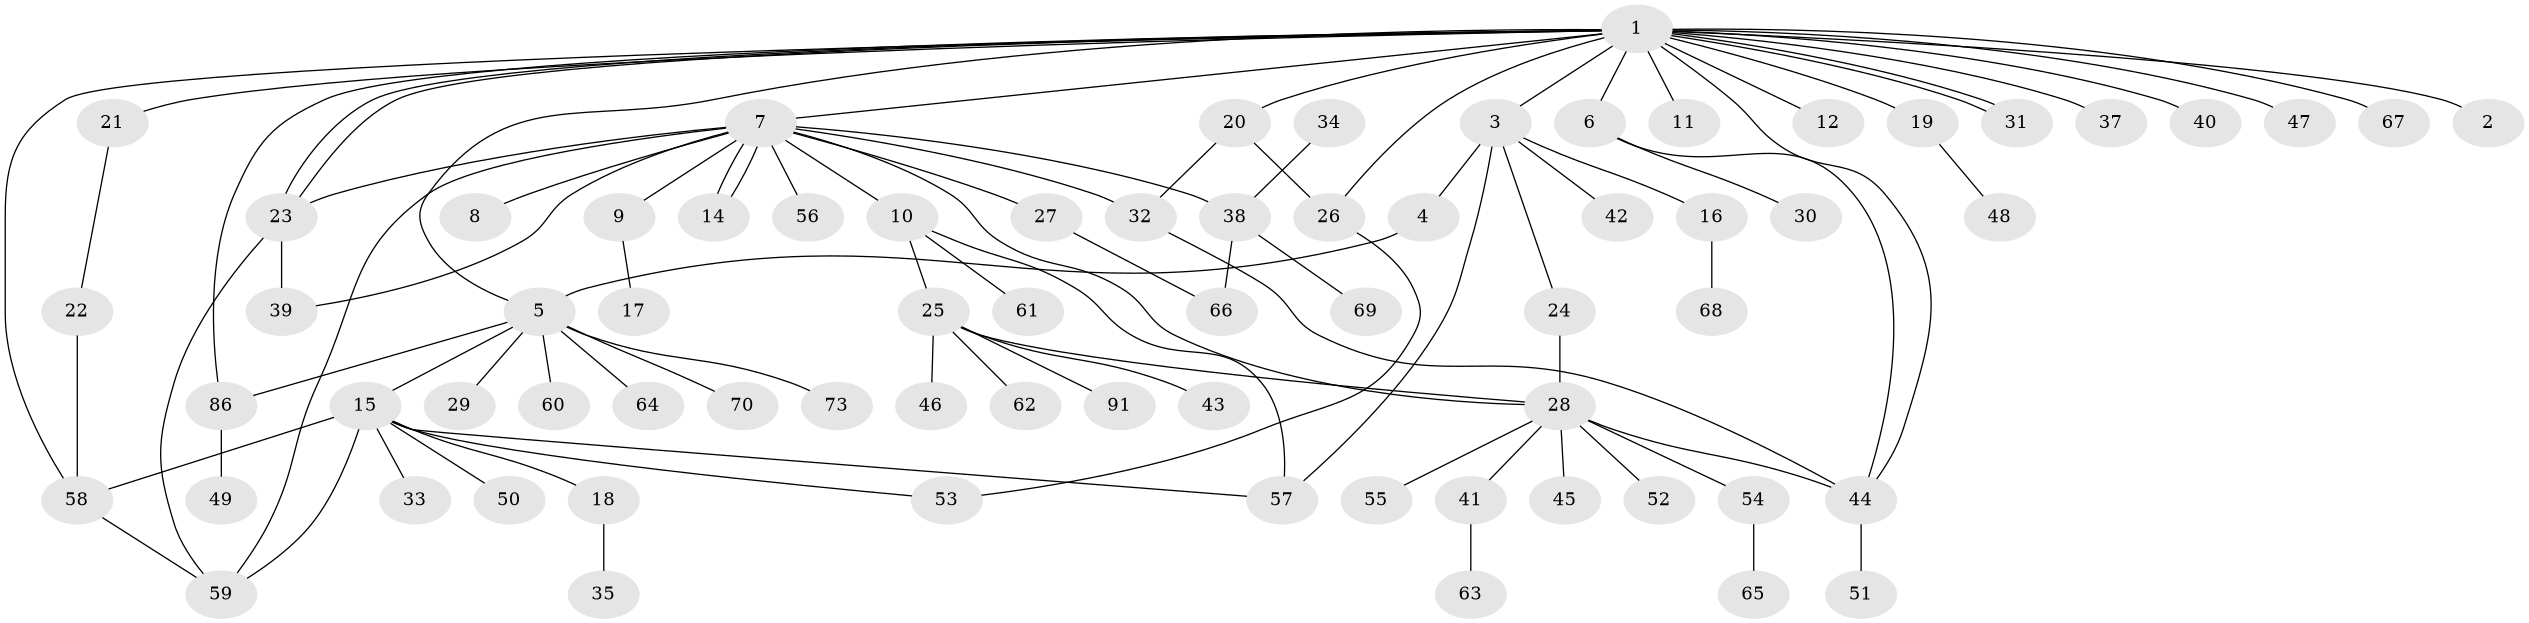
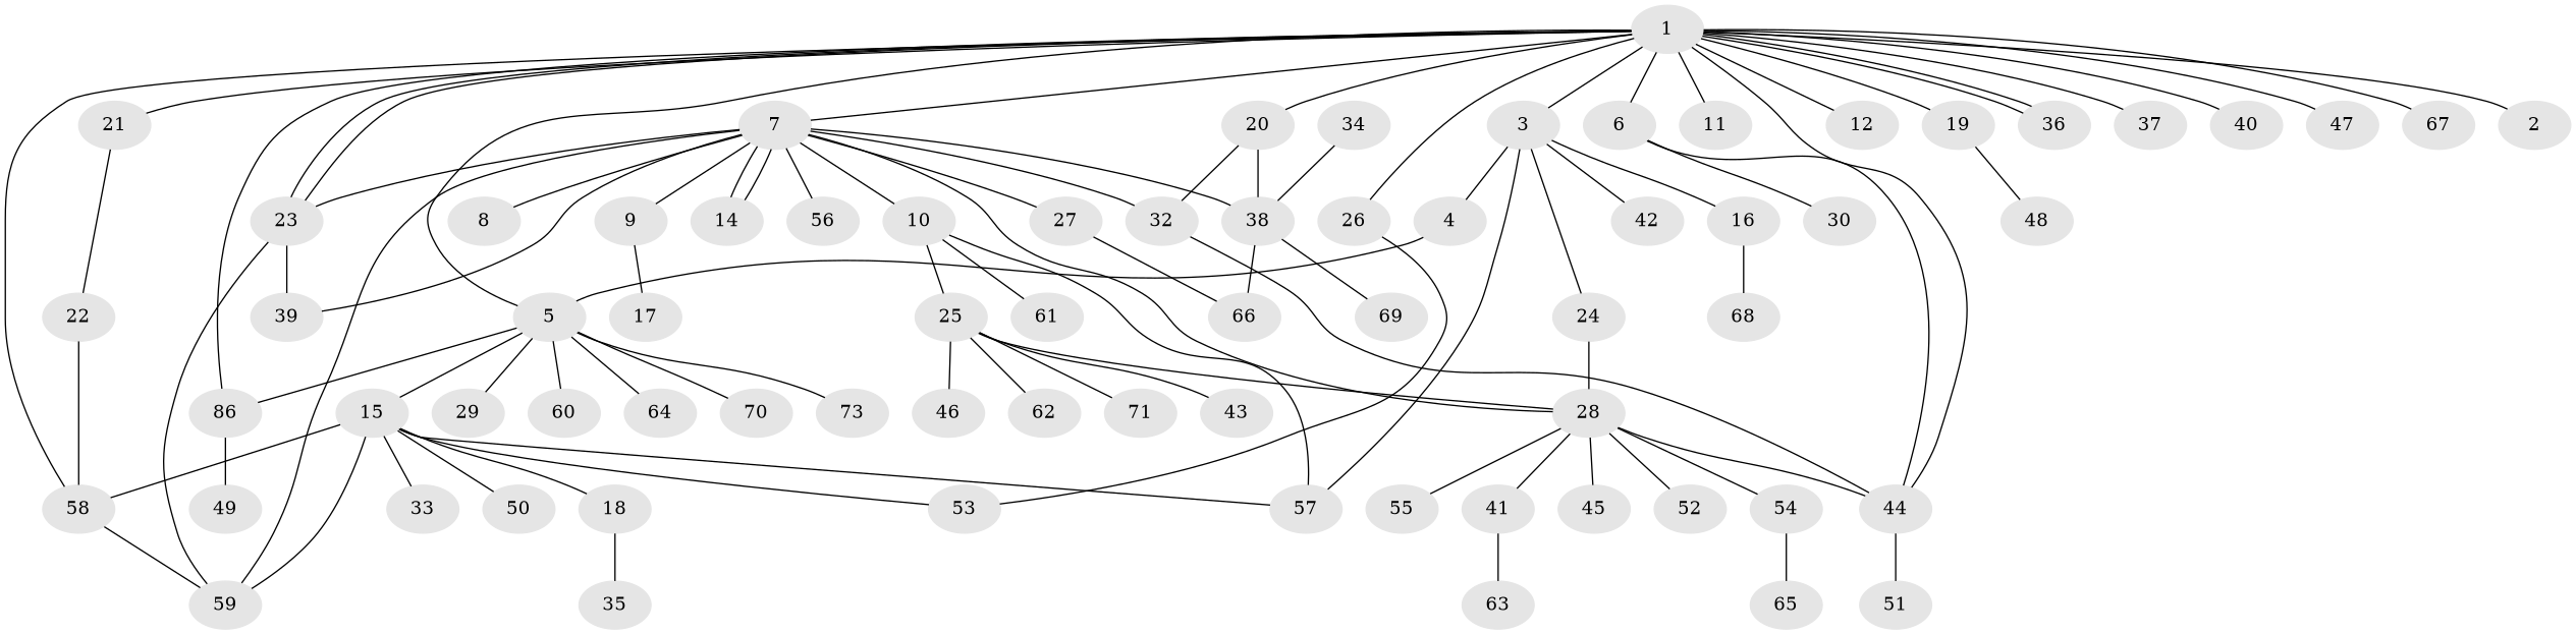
  graph {
    node [color=gray90 style=filled]
    1
    2
    3
    5
    6
    7
    11
    12
    19
    20
    21
    23
    26
-   31
+   31 [label=36]
    n15 [label=86]
    37
    40
    44
    47
    58
    67
    4
    16
    24
    42
    57
    n27 [label=73]
    15
    29
    60
    64
    70
    30
    8
    9
    10
    14
    27
    28
    32
    38
    39
    56
    59
    48
    22
    53
    49
    51
    68
    18
    33
    50
    34
    17
    25
    61
    66
    41
    45
    52
    54
    55
    69
    43
    46
    62
-   71 [label=91]
+   71
    35
    63
    65
    1 -- 2
    1 -- 3
    1 -- 5
    1 -- 6
    1 -- 7
    1 -- 11
    1 -- 12
    1 -- 19
    1 -- 20
    1 -- 21
    1 -- 23
    1 -- 23
    1 -- 26
    1 -- 31
    1 -- 31
    1 -- n15
    1 -- 37
    1 -- 40
    1 -- 44
    1 -- 47
    1 -- 58
    1 -- 67
    3 -- 4
    3 -- 16
    3 -- 24
    3 -- 42
    3 -- 57
    5 -- n15
    5 -- n27
    5 -- 15
    5 -- 29
    5 -- 60
    5 -- 64
    5 -- 70
    6 -- 44
    6 -- 30
    7 -- 23
    7 -- 8
    7 -- 9
    7 -- 10
    7 -- 14
    7 -- 14
    7 -- 27
    7 -- 28
    7 -- 32
    7 -- 38
    7 -- 39
    7 -- 56
    7 -- 59
    19 -- 48
-   20 -- 26
+   20 -- 38
    20 -- 32
    21 -- 22
    23 -- 39
    23 -- 59
    26 -- 53
    n15 -- 49
    44 -- 51
    58 -- 59
    4 -- 5
    16 -- 68
    24 -- 28
    15 -- 58
    15 -- 57
    15 -- 59
    15 -- 53
    15 -- 18
    15 -- 33
    15 -- 50
    9 -- 17
    10 -- 57
    10 -- 25
    10 -- 61
    27 -- 66
    28 -- 44
    28 -- 41
    28 -- 45
    28 -- 52
    28 -- 54
    28 -- 55
    32 -- 44
    38 -- 66
    38 -- 69
    22 -- 58
    18 -- 35
    34 -- 38
    25 -- 28
    25 -- 43
    25 -- 46
    25 -- 62
    25 -- 71
    41 -- 63
    54 -- 65
  }
